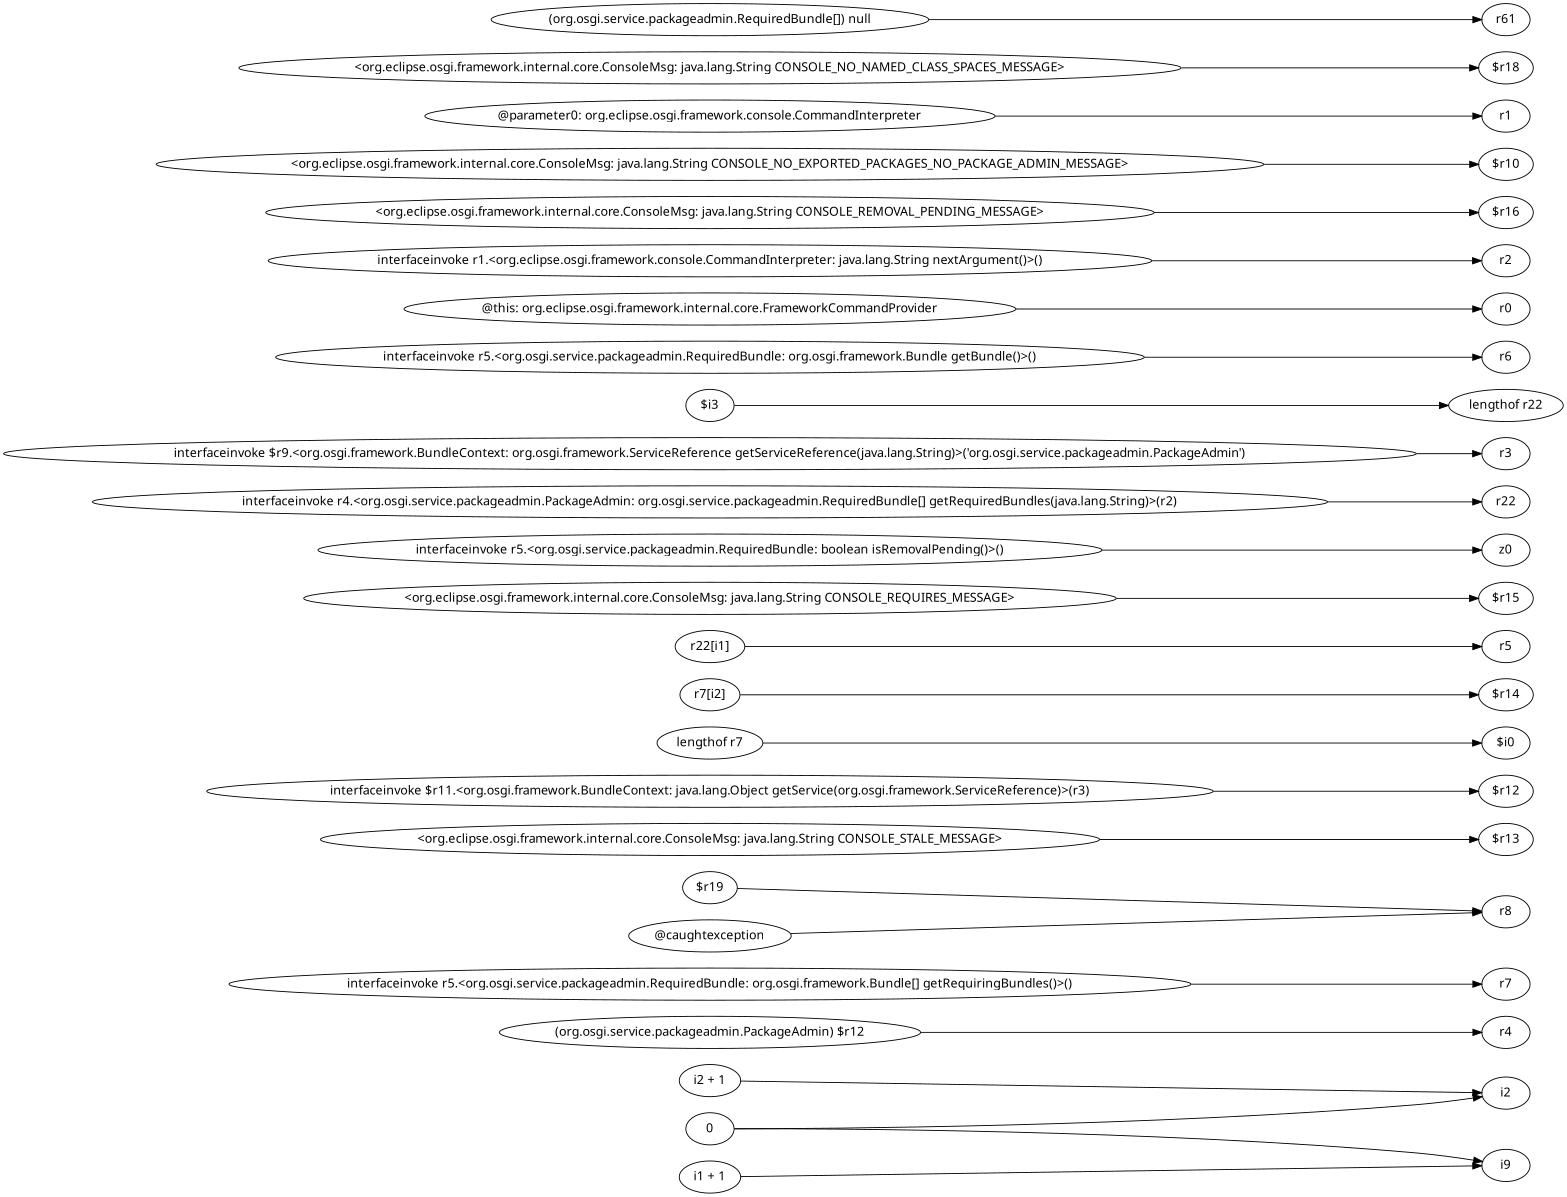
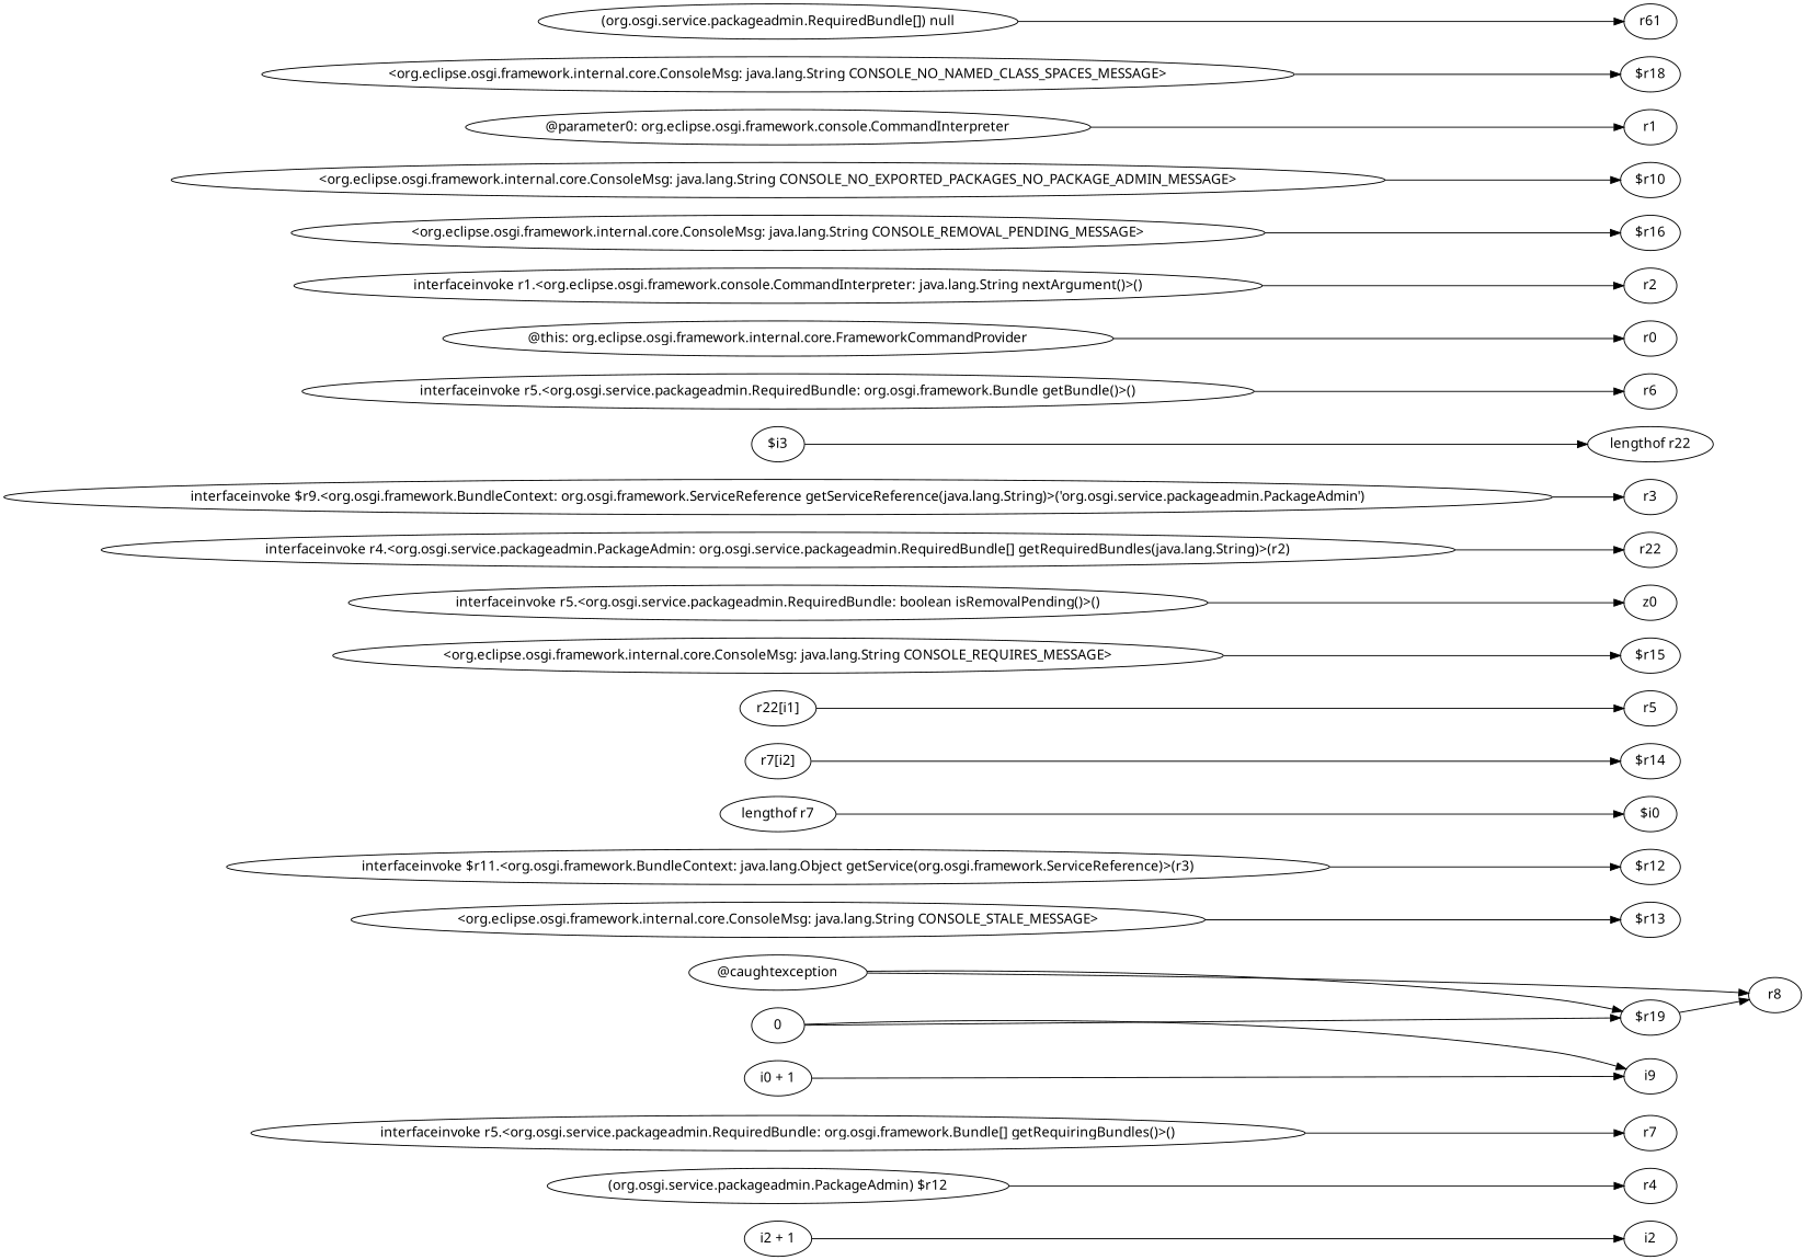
  digraph {
    fontname="Noto Sans"
    rankdir=LR
    node [fontname="Noto Sans"]
    edge [fontname="Noto Sans"]
    n1 [label="i2 + 1"]
    n2 [label=i2]
    n3 [label="(org.osgi.service.packageadmin.PackageAdmin) $r12"]
    n4 [label=r4]
    n5 [label="interfaceinvoke r5.<org.osgi.service.packageadmin.RequiredBundle: org.osgi.framework.Bundle[] getRequiringBundles()>()"]
    n6 [label=r7]
    n7 [label="$r19"]
    n8 [label=r8]
    n9 [label="<org.eclipse.osgi.framework.internal.core.ConsoleMsg: java.lang.String CONSOLE_STALE_MESSAGE>"]
    n10 [label="$r13"]
    n11 [label="interfaceinvoke $r11.<org.osgi.framework.BundleContext: java.lang.Object getService(org.osgi.framework.ServiceReference)>(r3)"]
    n12 [label="$r12"]
    n13 [label="lengthof r7"]
    n14 [label="$i0"]
    n15 [label=0]
    n16 [label=i9]
    n17 [label="r7[i2]"]
    n18 [label="$r14"]
    n19 [label="r22[i1]"]
    n20 [label=r5]
    n21 [label="<org.eclipse.osgi.framework.internal.core.ConsoleMsg: java.lang.String CONSOLE_REQUIRES_MESSAGE>"]
    n22 [label="$r15"]
    n23 [label="interfaceinvoke r5.<org.osgi.service.packageadmin.RequiredBundle: boolean isRemovalPending()>()"]
    n24 [label=z0]
    n25 [label="@caughtexception"]
    n26 [label="interfaceinvoke r4.<org.osgi.service.packageadmin.PackageAdmin: org.osgi.service.packageadmin.RequiredBundle[] getRequiredBundles(java.lang.String)>(r2)"]
    n27 [label=r22]
    n28 [label="interfaceinvoke $r9.<org.osgi.framework.BundleContext: org.osgi.framework.ServiceReference getServiceReference(java.lang.String)>('org.osgi.service.packageadmin.PackageAdmin')"]
    n29 [label=r3]
    n30 [label="lengthof r22"]
    n31 [label="$i3"]
    n32 [label="interfaceinvoke r5.<org.osgi.service.packageadmin.RequiredBundle: org.osgi.framework.Bundle getBundle()>()"]
    n33 [label=r6]
    n34 [label="@this: org.eclipse.osgi.framework.internal.core.FrameworkCommandProvider"]
    n35 [label=r0]
    n36 [label="interfaceinvoke r1.<org.eclipse.osgi.framework.console.CommandInterpreter: java.lang.String nextArgument()>()"]
    n37 [label=r2]
    n38 [label="<org.eclipse.osgi.framework.internal.core.ConsoleMsg: java.lang.String CONSOLE_REMOVAL_PENDING_MESSAGE>"]
    n39 [label="$r16"]
-   n40 [label="i1 + 1"]
+   n40 [label="i0 + 1"]
    n41 [label="<org.eclipse.osgi.framework.internal.core.ConsoleMsg: java.lang.String CONSOLE_NO_EXPORTED_PACKAGES_NO_PACKAGE_ADMIN_MESSAGE>"]
    n42 [label="$r10"]
    n43 [label="@parameter0: org.eclipse.osgi.framework.console.CommandInterpreter"]
    n44 [label=r1]
    n45 [label="<org.eclipse.osgi.framework.internal.core.ConsoleMsg: java.lang.String CONSOLE_NO_NAMED_CLASS_SPACES_MESSAGE>"]
    n46 [label="$r18"]
    n47 [label="(org.osgi.service.packageadmin.RequiredBundle[]) null"]
    n48 [label=r61]
    n1 -> n2
    n3 -> n4
    n5 -> n6
    n7 -> n8
    n9 -> n10
    n11 -> n12
    n13 -> n14
-   n15 -> n2
+   n15 -> n7
    n15 -> n16
    n17 -> n18
    n19 -> n20
    n21 -> n22
    n23 -> n24
+   n25 -> n7
    n25 -> n8
    n26 -> n27
    n28 -> n29
    n31 -> n30
    n32 -> n33
    n34 -> n35
    n36 -> n37
    n38 -> n39
    n40 -> n16
    n41 -> n42
    n43 -> n44
    n45 -> n46
    n47 -> n48
  }
